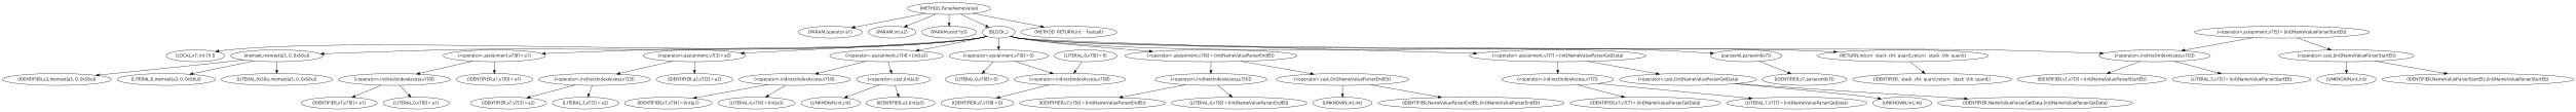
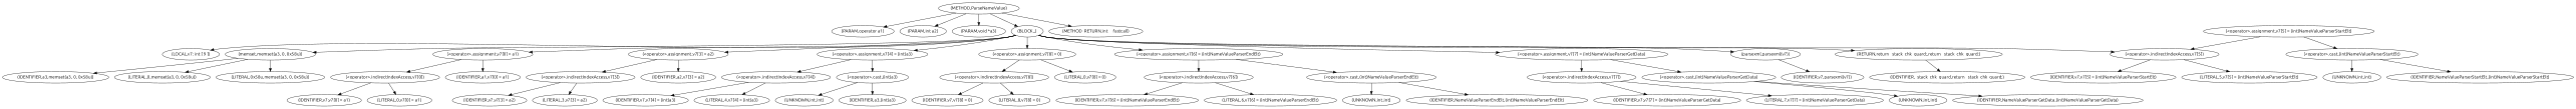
  digraph {
    fontname=Ubuntu
    node [fontname=Ubuntu]
    edge [fontname=Ubuntu]
    n1 [label="(METHOD,ParseNameValue)"]
    n2 [label="(PARAM,operator a1)"]
    n3 [label="(PARAM,int a2)"]
    n4 [label="(PARAM,void *a3)"]
    n5 [label="(BLOCK,,)"]
    n6 [label="(METHOD_RETURN,int __fastcall)"]
    n7 [label="(LOCAL,v7: int [ 9 ])"]
    n8 [label="(memset,memset(a3, 0, 0x58u))"]
    n9 [label="(<operator>.assignment,v7[0] = a1)"]
    n10 [label="(<operator>.assignment,v7[3] = a2)"]
    n11 [label="(<operator>.assignment,v7[4] = (int)a3)"]
    n12 [label="(<operator>.assignment,v7[8] = 0)"]
    n13 [label="(<operator>.assignment,v7[6] = (int)NameValueParserEndElt)"]
    n14 [label="(<operator>.assignment,v7[7] = (int)NameValueParserGetData)"]
    n15 [label="(parsexml,parsexml(v7))"]
    n16 [label="(RETURN,return _stack_chk_guard;,return _stack_chk_guard;)"]
    n17 [label="(<operator>.indirectIndexAccess,v7[5])"]
    n18 [label="(IDENTIFIER,a3,memset(a3, 0, 0x58u))"]
    n19 [label="(LITERAL,0,memset(a3, 0, 0x58u))"]
    n20 [label="(LITERAL,0x58u,memset(a3, 0, 0x58u))"]
    n21 [label="(<operator>.indirectIndexAccess,v7[0])"]
    n22 [label="(IDENTIFIER,a1,v7[0] = a1)"]
    n23 [label="(<operator>.indirectIndexAccess,v7[3])"]
    n24 [label="(IDENTIFIER,a2,v7[3] = a2)"]
    n25 [label="(<operator>.indirectIndexAccess,v7[4])"]
    n26 [label="(<operator>.cast,(int)a3)"]
    n27 [label="(<operator>.assignment,v7[5] = (int)NameValueParserStartElt)"]
    n28 [label="(<operator>.cast,(int)NameValueParserStartElt)"]
    n29 [label="(<operator>.indirectIndexAccess,v7[8])"]
    n30 [label="(LITERAL,0,v7[8] = 0)"]
    n31 [label="(<operator>.indirectIndexAccess,v7[6])"]
    n32 [label="(<operator>.cast,(int)NameValueParserEndElt)"]
    n33 [label="(<operator>.indirectIndexAccess,v7[7])"]
    n34 [label="(<operator>.cast,(int)NameValueParserGetData)"]
    n35 [label="(IDENTIFIER,v7,parsexml(v7))"]
    n36 [label="(IDENTIFIER,_stack_chk_guard,return _stack_chk_guard;)"]
    n37 [label="(IDENTIFIER,v7,v7[0] = a1)"]
    n38 [label="(LITERAL,0,v7[0] = a1)"]
    n39 [label="(IDENTIFIER,v7,v7[3] = a2)"]
    n40 [label="(LITERAL,3,v7[3] = a2)"]
    n41 [label="(IDENTIFIER,v7,v7[4] = (int)a3)"]
    n42 [label="(LITERAL,4,v7[4] = (int)a3)"]
    n43 [label="(UNKNOWN,int,int)"]
    n44 [label="(IDENTIFIER,a3,(int)a3)"]
    n45 [label="(IDENTIFIER,v7,v7[5] = (int)NameValueParserStartElt)"]
    n46 [label="(LITERAL,5,v7[5] = (int)NameValueParserStartElt)"]
    n47 [label="(UNKNOWN,int,int)"]
    n48 [label="(IDENTIFIER,NameValueParserStartElt,(int)NameValueParserStartElt)"]
    n49 [label="(IDENTIFIER,v7,v7[8] = 0)"]
    n50 [label="(LITERAL,8,v7[8] = 0)"]
    n51 [label="(IDENTIFIER,v7,v7[6] = (int)NameValueParserEndElt)"]
    n52 [label="(LITERAL,6,v7[6] = (int)NameValueParserEndElt)"]
    n53 [label="(UNKNOWN,int,int)"]
    n54 [label="(IDENTIFIER,NameValueParserEndElt,(int)NameValueParserEndElt)"]
    n55 [label="(IDENTIFIER,v7,v7[7] = (int)NameValueParserGetData)"]
    n56 [label="(LITERAL,7,v7[7] = (int)NameValueParserGetData)"]
    n57 [label="(UNKNOWN,int,int)"]
    n58 [label="(IDENTIFIER,NameValueParserGetData,(int)NameValueParserGetData)"]
    n1 -> n2
    n1 -> n3
    n1 -> n4
    n1 -> n5
    n1 -> n6
    n5 -> n7
    n5 -> n8
    n5 -> n9
    n5 -> n10
    n5 -> n11
    n5 -> n12
    n5 -> n13
    n5 -> n14
    n5 -> n15
    n5 -> n16
    n5 -> n17
    n8 -> n18
    n8 -> n19
    n8 -> n20
    n9 -> n21
    n9 -> n22
    n10 -> n23
    n10 -> n24
    n11 -> n25
    n11 -> n26
    n12 -> n29
    n12 -> n30
    n13 -> n31
    n13 -> n32
    n14 -> n33
    n14 -> n34
    n15 -> n35
    n16 -> n36
    n17 -> n45
    n17 -> n46
    n21 -> n37
    n21 -> n38
    n23 -> n39
    n23 -> n40
    n25 -> n41
    n25 -> n42
    n26 -> n43
    n26 -> n44
    n27 -> n17
    n27 -> n28
    n28 -> n47
    n28 -> n48
    n29 -> n49
-   n50 -> n29
+   n29 -> n50
    n31 -> n51
    n31 -> n52
    n32 -> n53
    n32 -> n54
    n33 -> n55
    n33 -> n56
    n34 -> n57
    n34 -> n58
  }
